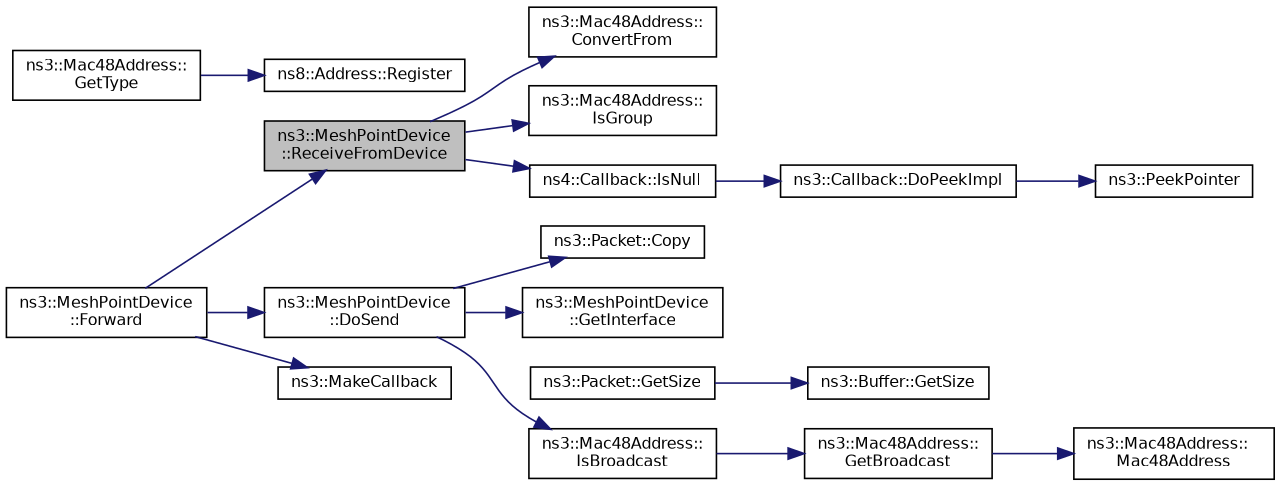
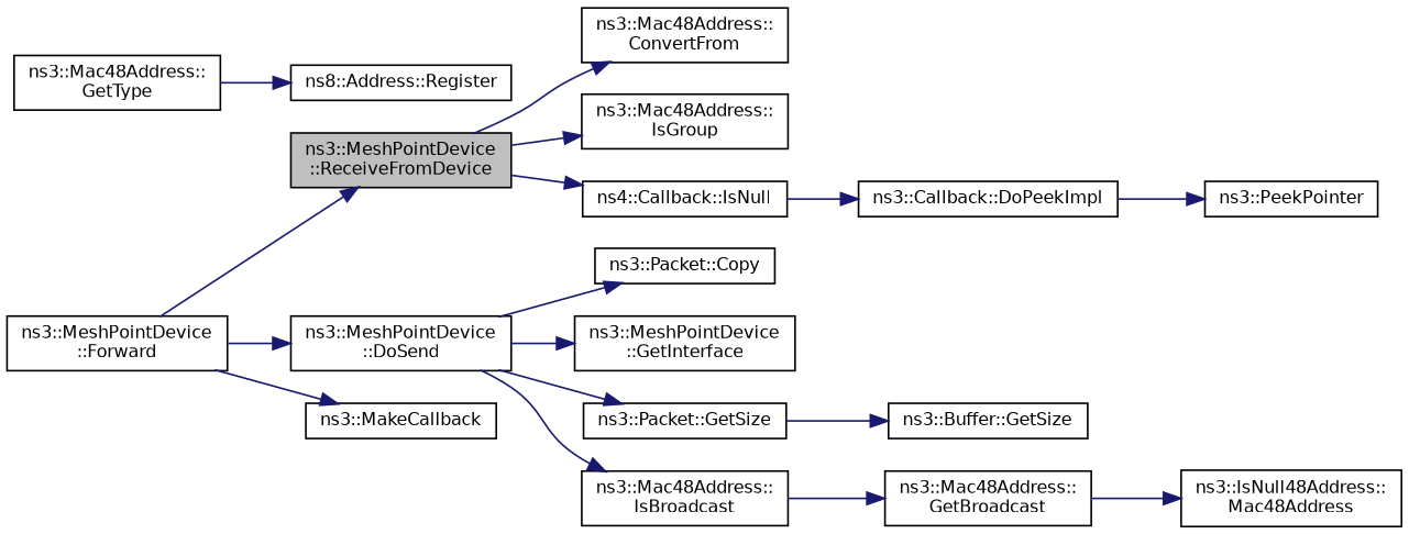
  digraph {
    rankdir=LR
    node [color=black fillcolor=white fontname=Helvetica fontsize=10 shape=record style=filled]
    edge [color=midnightblue fontname=Helvetica fontsize=10 labelfontname=Helvetica labelfontsize=10 style=solid]
    n1 [fillcolor=grey75 fontcolor=black height=0.2 label="ns3::MeshPointDevice\l::ReceiveFromDevice" width=0.4]
    n2 [height=0.2 label="ns3::Mac48Address::\lConvertFrom" width=0.4]
    n3 [height=0.2 label="ns3::Mac48Address::\lIsGroup" width=0.4]
    n4 [height=0.2 label="ns4::Callback::IsNull" width=0.4]
    n5 [height=0.2 label="ns3::MeshPointDevice\l::Forward" width=0.4]
    n6 [height=0.2 label="ns3::MeshPointDevice\l::DoSend" width=0.4]
    n7 [height=0.2 label="ns3::MakeCallback" width=0.4]
    n8 [height=0.2 label="ns3::Callback::DoPeekImpl" width=0.4]
    n9 [height=0.2 label="ns3::Mac48Address::\lGetType" width=0.4]
    n10 [height=0.2 label="ns8::Address::Register" width=0.4]
    n11 [height=0.2 label="ns3::Packet::Copy" width=0.4]
    n12 [height=0.2 label="ns3::MeshPointDevice\l::GetInterface" width=0.4]
    n13 [height=0.2 label="ns3::Packet::GetSize" width=0.4]
    n14 [height=0.2 label="ns3::Mac48Address::\lIsBroadcast" width=0.4]
    n15 [height=0.2 label="ns3::Buffer::GetSize" width=0.4]
    n16 [height=0.2 label="ns3::Mac48Address::\lGetBroadcast" width=0.4]
-   n17 [height=0.2 label="ns3::Mac48Address::\lMac48Address" width=0.4]
+   n17 [height=0.2 label="ns3::IsNull48Address::\lMac48Address" width=0.4]
    n18 [height=0.2 label="ns3::PeekPointer" width=0.4]
    n1 -> n2
    n1 -> n3
    n1 -> n4
    n4 -> n8
    n5 -> n1
    n5 -> n6
    n5 -> n7
    n6 -> n11
    n6 -> n12
+   n6 -> n13
    n6 -> n14
    n8 -> n18
    n9 -> n10
    n13 -> n15
    n14 -> n16
    n16 -> n17
  }
